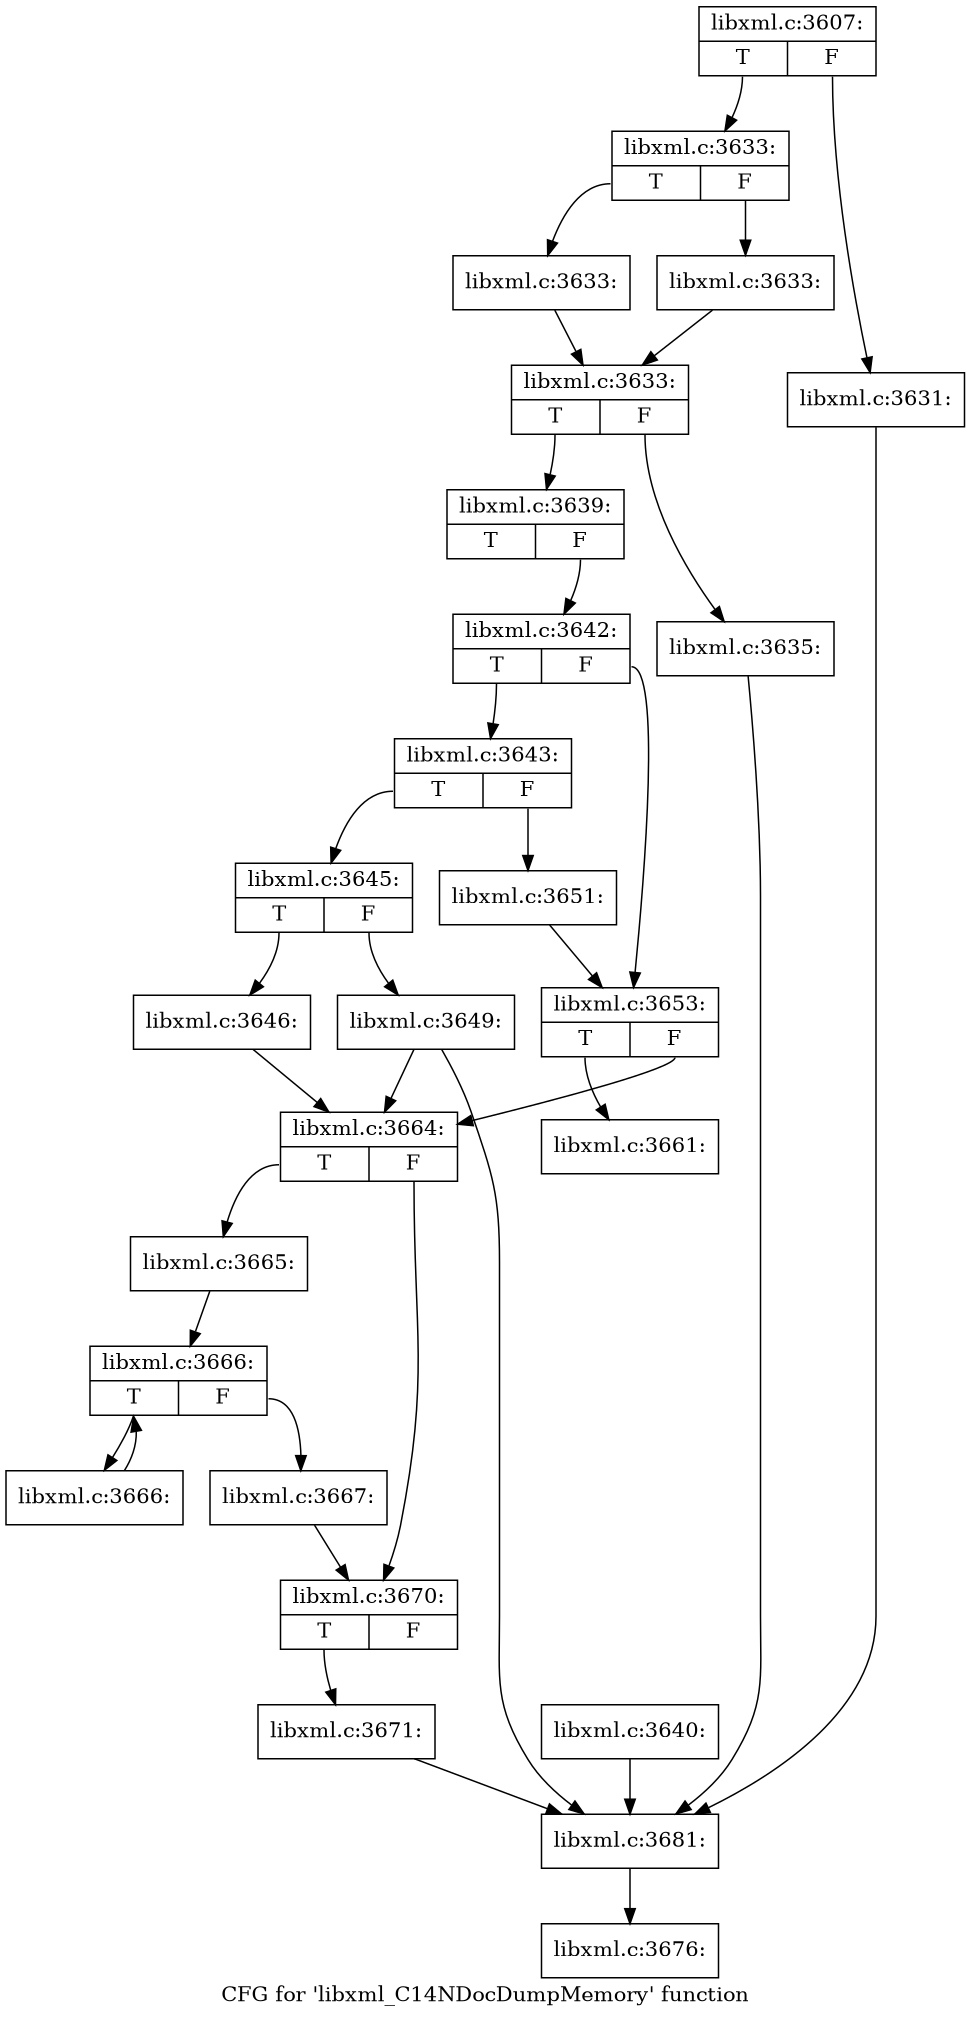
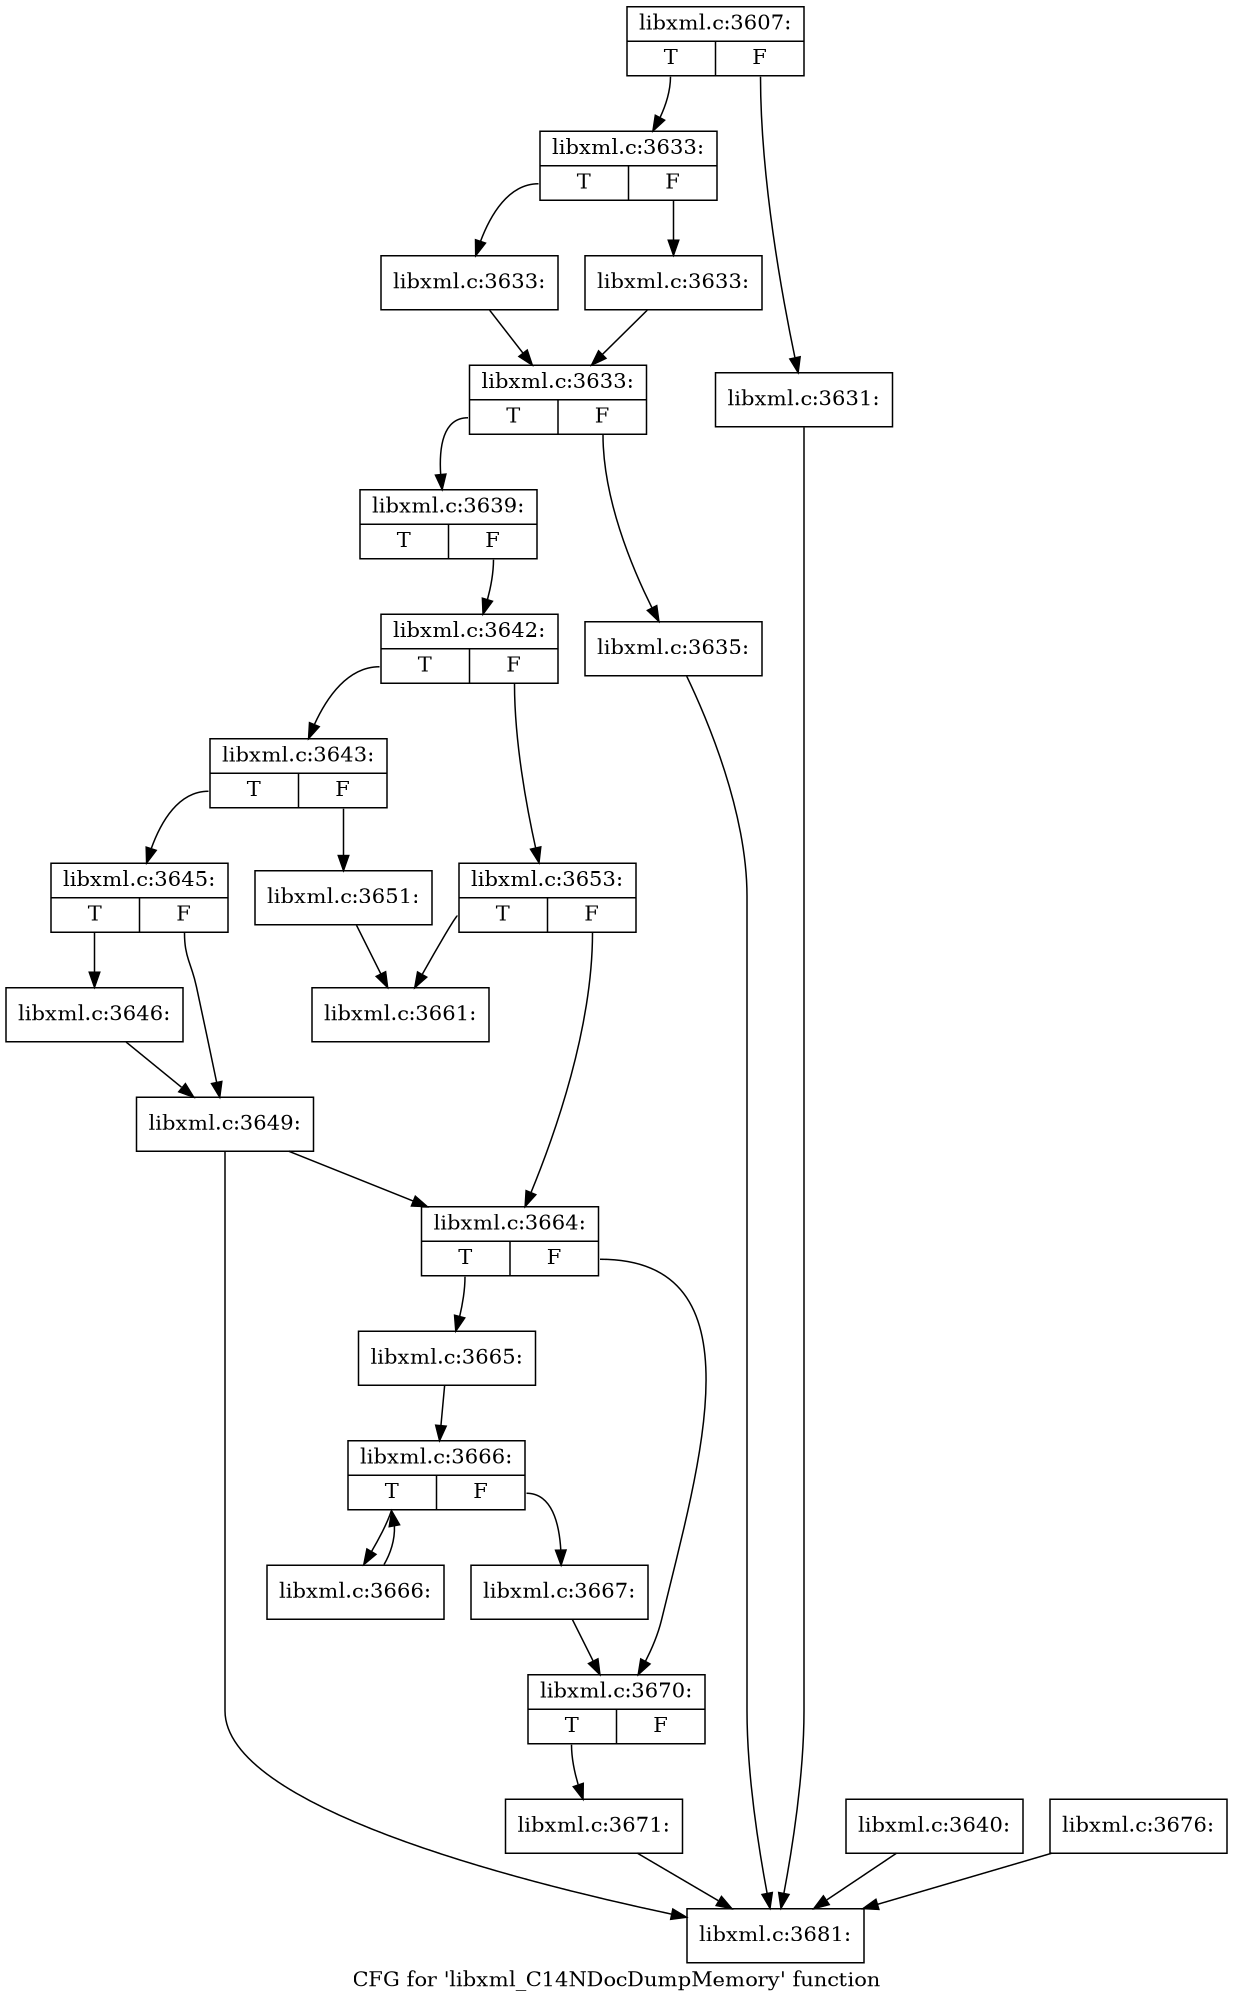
  digraph {
    label="CFG for 'libxml_C14NDocDumpMemory' function"
    node [shape=record]
    n1 [label="{libxml.c:3607:|{<s0>T|<s1>F}}"]
    n2 [label="{libxml.c:3633:|{<s0>T|<s1>F}}"]
    n3 [label="{libxml.c:3631:}"]
    n4 [label="{libxml.c:3633:}"]
    n5 [label="{libxml.c:3633:}"]
    n6 [label="{libxml.c:3681:}"]
    n7 [label="{libxml.c:3633:|{<s0>T|<s1>F}}"]
    n8 [label="{libxml.c:3639:|{<s0>T|<s1>F}}"]
    n9 [label="{libxml.c:3635:}"]
    n10 [label="{libxml.c:3642:|{<s0>T|<s1>F}}"]
    n11 [label="{libxml.c:3640:}"]
    n12 [label="{libxml.c:3643:|{<s0>T|<s1>F}}"]
    n13 [label="{libxml.c:3653:|{<s0>T|<s1>F}}"]
    n14 [label="{libxml.c:3645:|{<s0>T|<s1>F}}"]
    n15 [label="{libxml.c:3651:}"]
    n16 [label="{libxml.c:3661:}"]
    n17 [label="{libxml.c:3664:|{<s0>T|<s1>F}}"]
    n18 [label="{libxml.c:3646:}"]
    n19 [label="{libxml.c:3649:}"]
    n20 [label="{libxml.c:3665:}"]
    n21 [label="{libxml.c:3670:|{<s0>T|<s1>F}}"]
    n22 [label="{libxml.c:3666:|{<s0>T|<s1>F}}"]
    n23 [label="{libxml.c:3671:}"]
    n24 [label="{libxml.c:3666:}"]
    n25 [label="{libxml.c:3667:}"]
    n26 [label="{libxml.c:3676:}"]
    n1 -> n2 [tailport=s0]
    n1 -> n3 [tailport=s1]
    n2 -> n4 [tailport=s0]
    n2 -> n5 [tailport=s1]
    n3 -> n6
    n4 -> n7
    n5 -> n7
    n7 -> n8 [tailport=s0]
    n7 -> n9 [tailport=s1]
    n8 -> n10 [tailport=s1]
    n9 -> n6
    n10 -> n12 [tailport=s0]
    n10 -> n13 [tailport=s1]
    n11 -> n6
    n12 -> n14 [tailport=s0]
    n12 -> n15 [tailport=s1]
    n13 -> n16 [tailport=s0]
    n13 -> n17 [tailport=s1]
    n14 -> n18 [tailport=s0]
    n14 -> n19 [tailport=s1]
-   n15 -> n13
+   n15 -> n16
    n17 -> n20 [tailport=s0]
    n17 -> n21 [tailport=s1]
-   n18 -> n17
+   n18 -> n19
    n19 -> n6
    n19 -> n17
    n20 -> n22
    n21 -> n23 [tailport=s0]
    n22 -> n24 [tailport=s0]
    n22 -> n25 [tailport=s1]
    n23 -> n6
    n24 -> n22
    n25 -> n21
-   n6 -> n26
+   n26 -> n6
  }
